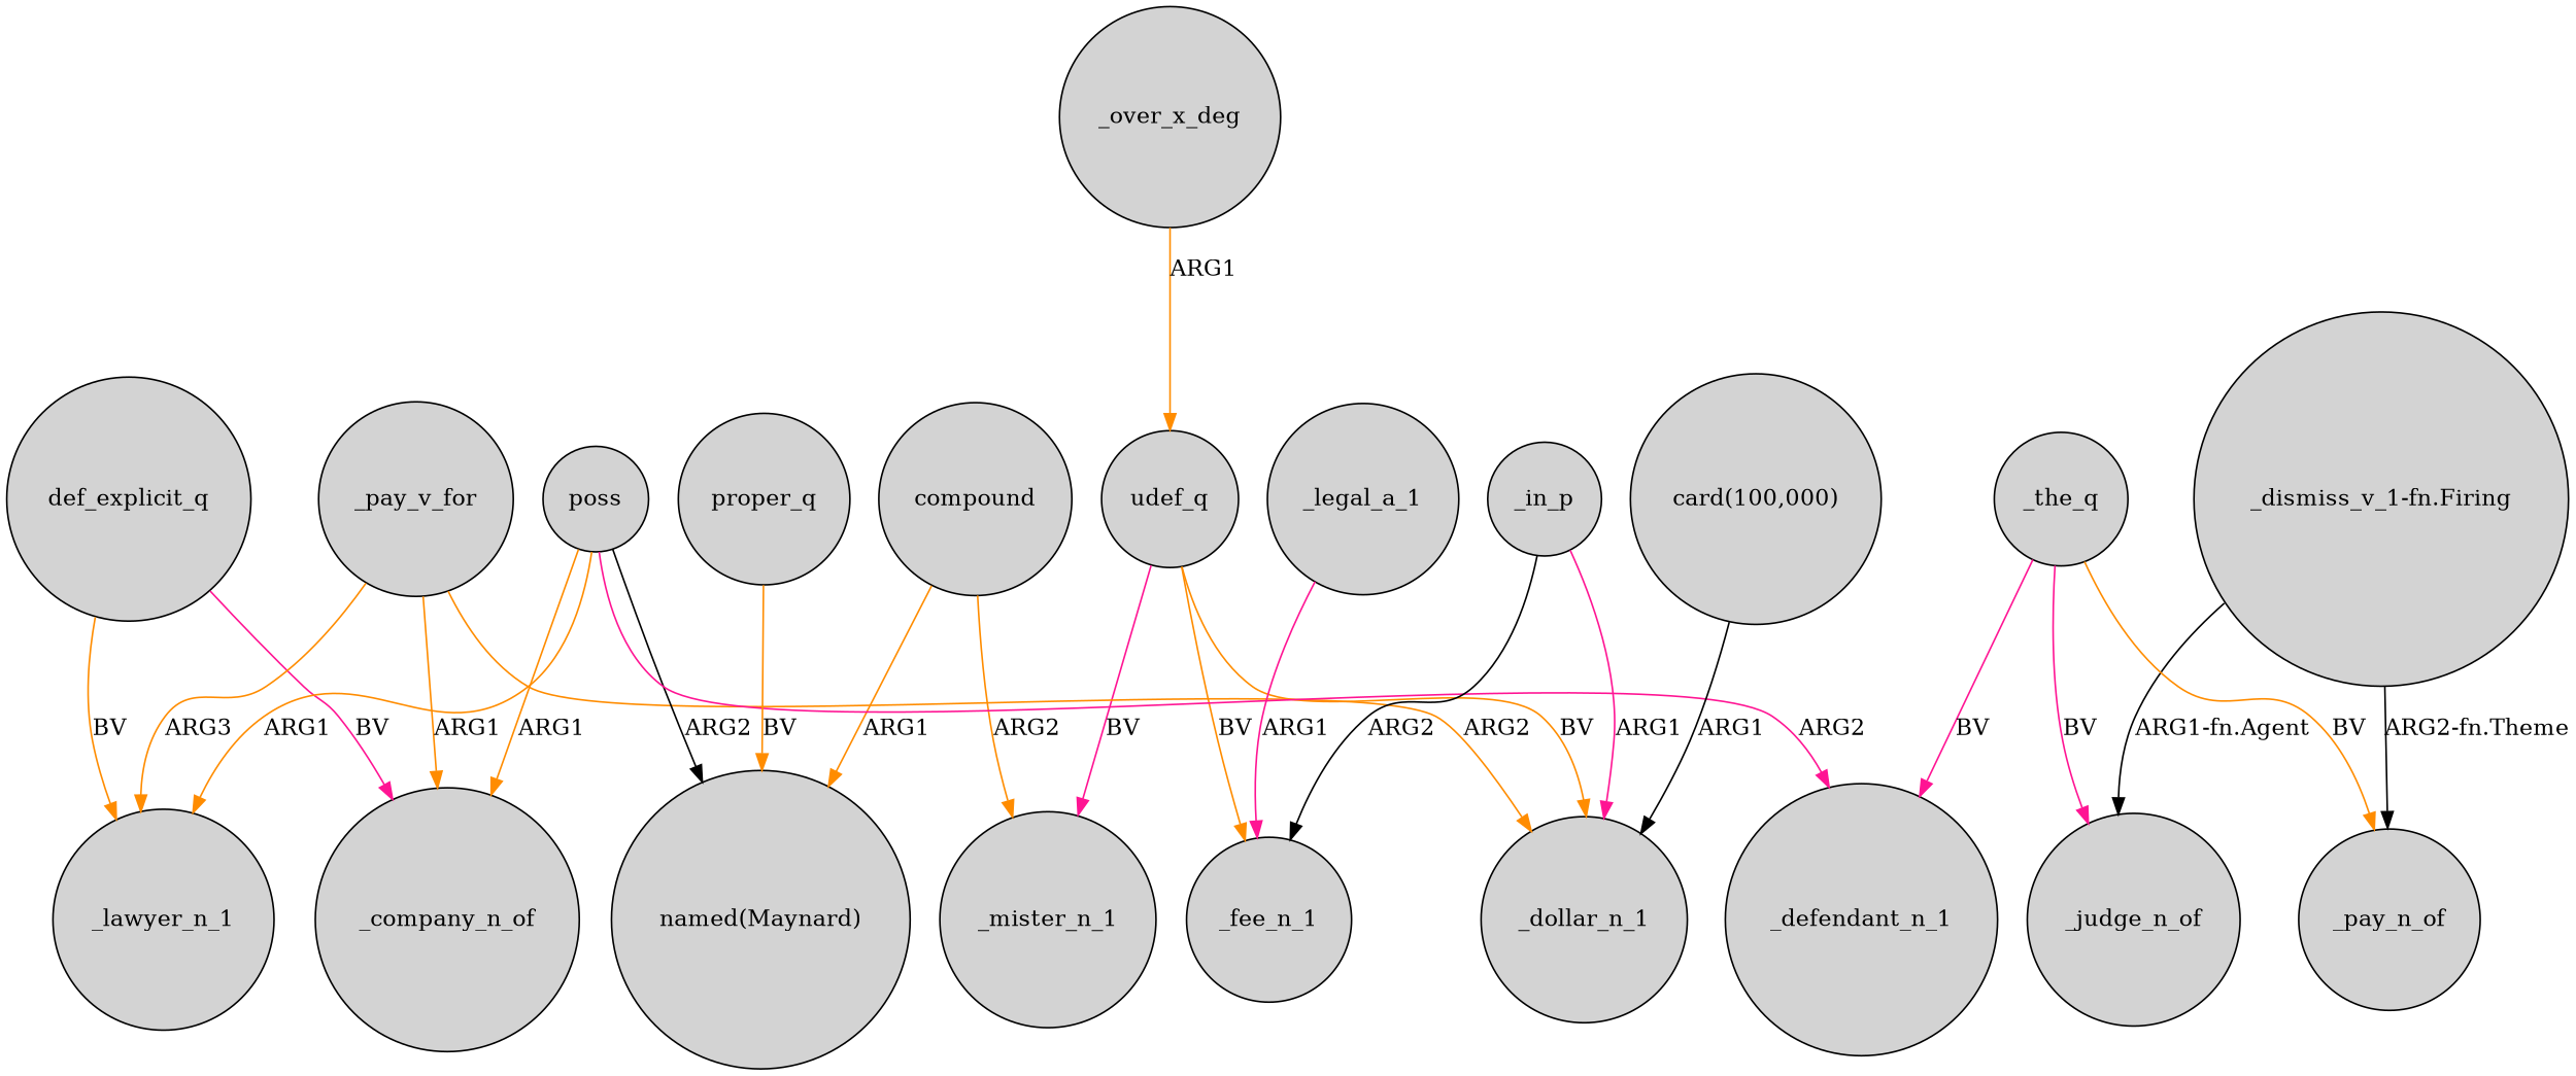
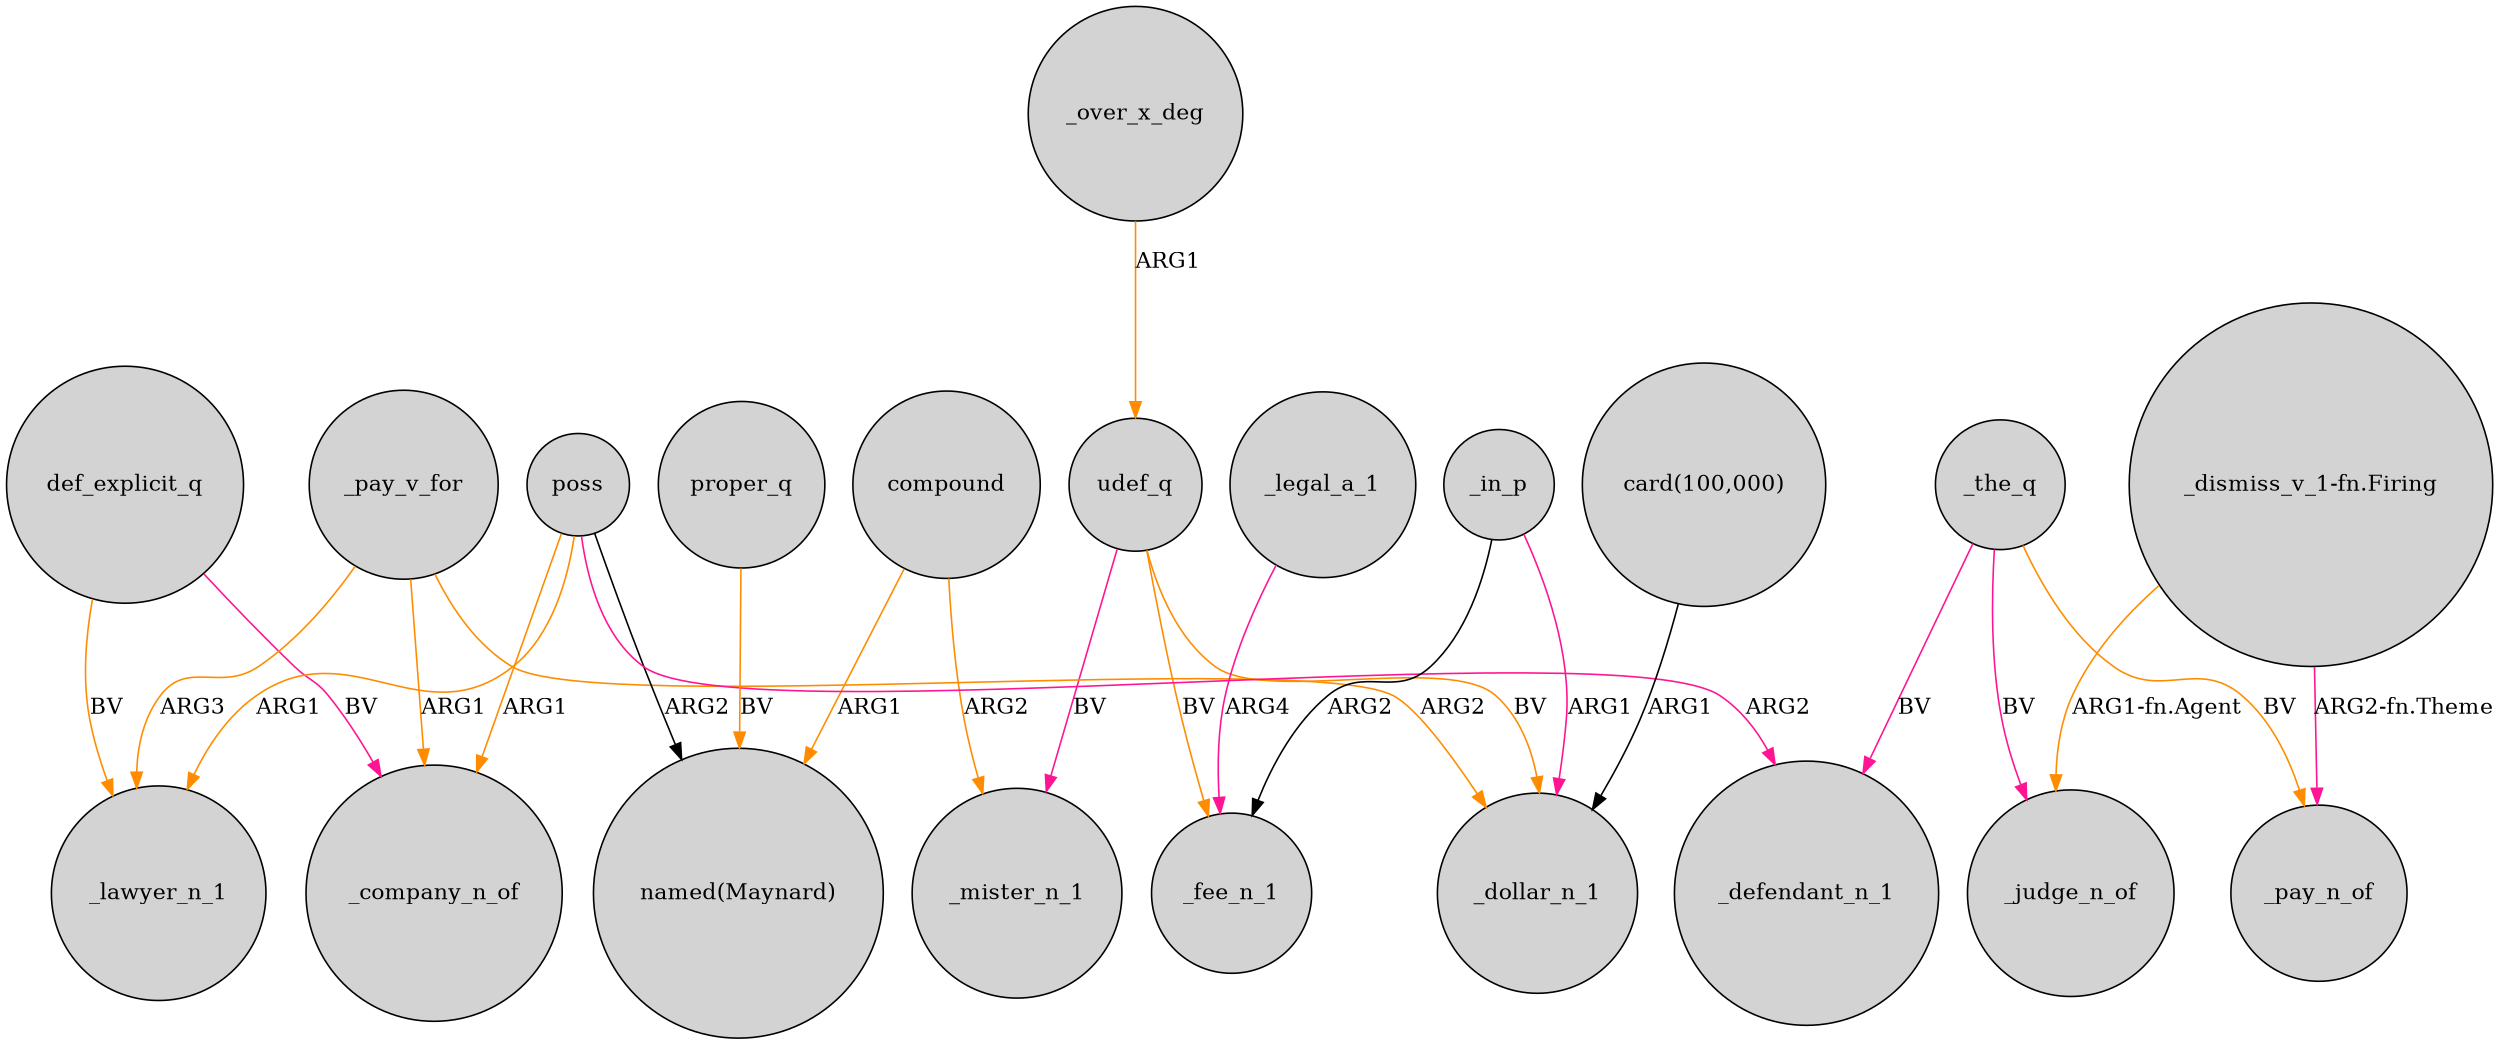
  digraph {
    node [shape=circle style=filled]
    edge [color=darkorange]
    def_explicit_q
    _lawyer_n_1
    _company_n_of
    "_dismiss_v_1-fn.Firing"
    _judge_n_of
    n6 [label=_pay_n_of]
    udef_q
    _fee_n_1
    _mister_n_1
    _dollar_n_1
    compound
    "named(Maynard)"
    _the_q
    _defendant_n_1
    _pay_v_for
    poss
    _over_x_deg
    "card(100,000)"
    _legal_a_1
    proper_q
    _in_p
    def_explicit_q -> _lawyer_n_1 [label=BV]
    def_explicit_q -> _company_n_of [color=deeppink label=BV]
-   "_dismiss_v_1-fn.Firing" -> _judge_n_of [color=black label="ARG1-fn.Agent"]
-   "_dismiss_v_1-fn.Firing" -> n6 [color=black label="ARG2-fn.Theme"]
+   "_dismiss_v_1-fn.Firing" -> _judge_n_of [label="ARG1-fn.Agent"]
+   "_dismiss_v_1-fn.Firing" -> n6 [color=deeppink label="ARG2-fn.Theme"]
    udef_q -> _fee_n_1 [label=BV]
    udef_q -> _mister_n_1 [color=deeppink label=BV]
    udef_q -> _dollar_n_1 [label=BV]
    compound -> _mister_n_1 [label=ARG2]
    compound -> "named(Maynard)" [label=ARG1]
    _the_q -> _judge_n_of [color=deeppink label=BV]
    _the_q -> n6 [label=BV]
    _the_q -> _defendant_n_1 [color=deeppink label=BV]
    _pay_v_for -> _lawyer_n_1 [label=ARG3]
    _pay_v_for -> _company_n_of [label=ARG1]
    _pay_v_for -> _dollar_n_1 [label=ARG2]
    poss -> _lawyer_n_1 [label=ARG1]
    poss -> _company_n_of [label=ARG1]
    poss -> "named(Maynard)" [color=black label=ARG2]
    poss -> _defendant_n_1 [color=deeppink label=ARG2]
    _over_x_deg -> udef_q [label=ARG1]
    "card(100,000)" -> _dollar_n_1 [color=black label=ARG1]
-   _legal_a_1 -> _fee_n_1 [color=deeppink label=ARG1]
+   _legal_a_1 -> _fee_n_1 [color=deeppink label=ARG4]
    proper_q -> "named(Maynard)" [label=BV]
    _in_p -> _fee_n_1 [color=black label=ARG2]
    _in_p -> _dollar_n_1 [color=deeppink label=ARG1]
  }
